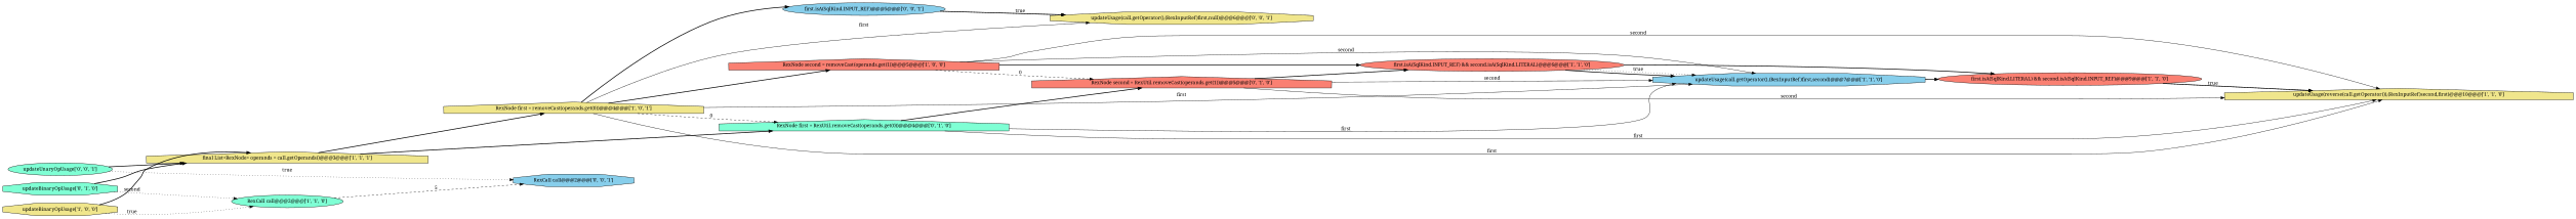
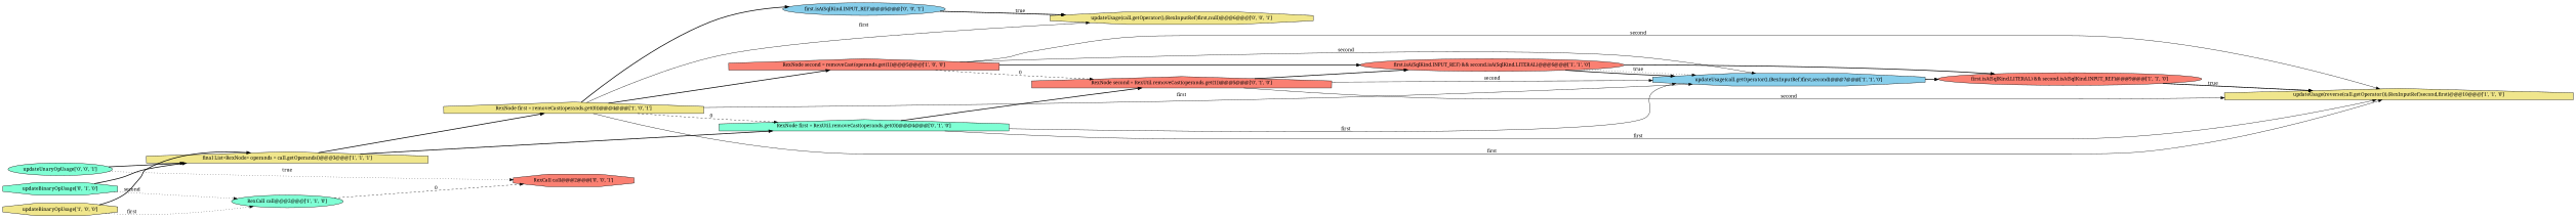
  digraph {
    fontname="Noto Serif"
    rankdir=LR
    node [fillcolor=khaki fontname="Noto Serif" shape=house style=filled]
    edge [fontname="Noto Serif" style=bold]
    n1 [fillcolor=salmon label="first.isA(SqlKind.LITERAL) && second.isA(SqlKind.INPUT_REF)@@@9@@@['1', '1', '0']" shape=ellipse]
    n2 [label="updateUsage(reverse(call.getOperator()),(RexInputRef)second,first)@@@10@@@['1', '1', '0']"]
    n3 [label="updateBinaryOpUsage['1', '0', '0']" shape=octagon]
    n4 [fillcolor=aquamarine label="RexCall call@@@2@@@['1', '1', '0']" shape=ellipse]
    n5 [label="final List<RexNode> operands = call.getOperands()@@@3@@@['1', '1', '1']"]
-   n6 [fillcolor=skyblue label="RexCall call@@@2@@@['0', '0', '1']" shape=octagon]
+   n6 [fillcolor=salmon label="RexCall call@@@2@@@['0', '0', '1']" shape=octagon]
    n7 [label="RexNode first = removeCast(operands.get(0))@@@4@@@['1', '0', '1']"]
    n8 [fillcolor=aquamarine label="RexNode first = RexUtil.removeCast(operands.get(0))@@@4@@@['0', '1', '0']"]
    n9 [fillcolor=skyblue label="first.isA(SqlKind.INPUT_REF)@@@5@@@['0', '0', '1']" shape=ellipse]
    n10 [label="updateUsage(call.getOperator(),(RexInputRef)first,null)@@@6@@@['0', '0', '1']" shape=octagon]
    n11 [fillcolor=skyblue label="updateUsage(call.getOperator(),(RexInputRef)first,second)@@@7@@@['1', '1', '0']" shape=octagon]
    n12 [fillcolor=salmon label="RexNode second = removeCast(operands.get(1))@@@5@@@['1', '0', '0']"]
    n13 [fillcolor=salmon label="RexNode second = RexUtil.removeCast(operands.get(1))@@@5@@@['0', '1', '0']"]
    n14 [fillcolor=salmon label="first.isA(SqlKind.INPUT_REF) && second.isA(SqlKind.LITERAL)@@@6@@@['1', '1', '0']" shape=ellipse]
    n15 [fillcolor=aquamarine label="updateBinaryOpUsage['0', '1', '0']" shape=octagon]
    n16 [fillcolor=aquamarine label="updateUnaryOpUsage['0', '0', '1']" shape=ellipse]
    n1 -> n2
    n1 -> n2 [label=true style=dotted]
-   n3 -> n4 [label=true style=dotted]
+   n3 -> n4 [label=first style=dotted]
    n3 -> n5
-   n4 -> n6 [label=5 style=dashed]
+   n4 -> n6 [label=0 style=dashed]
    n5 -> n7
    n5 -> n8
    n7 -> n2 [label=first style=solid]
    n7 -> n8 [label=0 style=dashed]
    n7 -> n9
    n7 -> n10 [label=first style=solid]
    n7 -> n11 [label=first style=solid]
    n7 -> n12
    n8 -> n2 [label=first style=solid]
    n8 -> n11 [label=first style=solid]
    n8 -> n13
    n9 -> n10 [label=true style=dotted]
    n9 -> n10
    n11 -> n1
    n12 -> n2 [label=second style=solid]
    n12 -> n11 [label=second style=solid]
    n12 -> n13 [label=0 style=dashed]
    n12 -> n14
    n13 -> n2 [label=second style=solid]
    n13 -> n11 [label=second style=solid]
    n13 -> n14
    n14 -> n1
    n14 -> n11 [label=true style=dotted]
    n14 -> n11
    n15 -> n4 [label=second style=dotted]
    n15 -> n5
    n16 -> n5
    n16 -> n6 [label=true style=dotted]
  }
